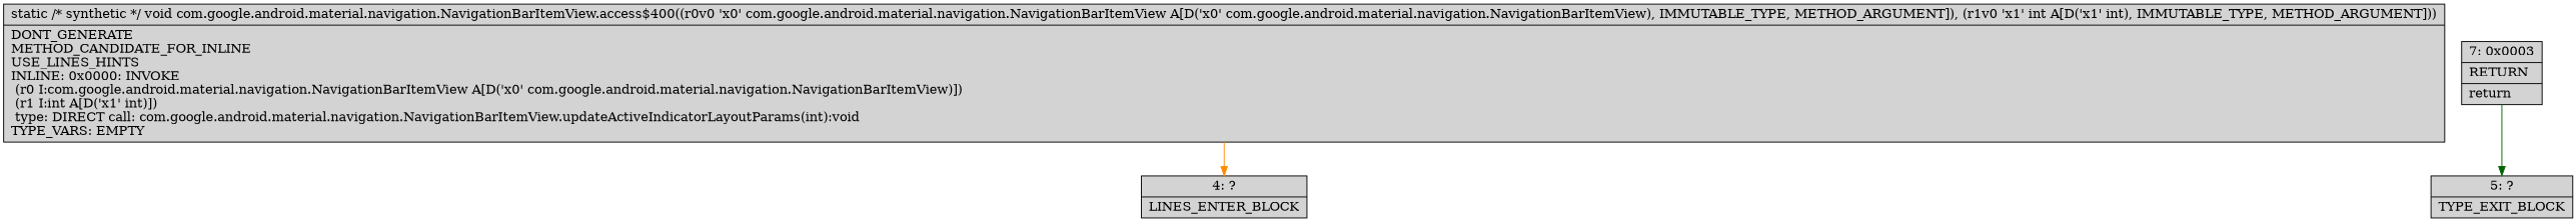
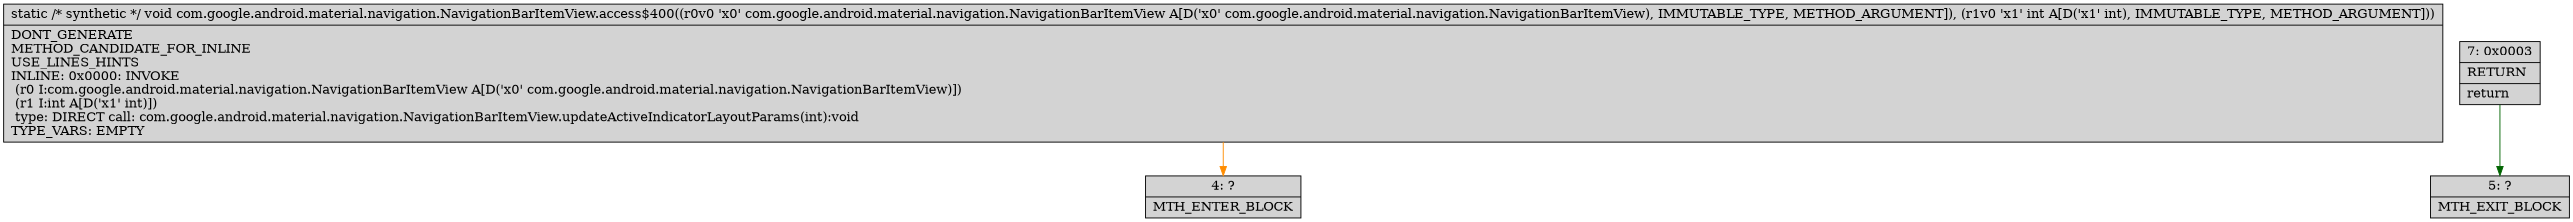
  digraph {
    node [fillcolor=lightgrey shape=record style=filled]
-   n1 [label="{4\:\ ?|LINES_ENTER_BLOCK\l}"]
+   n1 [label="{4\:\ ?|MTH_ENTER_BLOCK\l}"]
    n2 [label="{7\:\ 0x0003|RETURN\l|return\l}"]
-   n3 [label="{5\:\ ?|TYPE_EXIT_BLOCK\l}"]
+   n3 [label="{5\:\ ?|MTH_EXIT_BLOCK\l}"]
    n4 [label="{static \/* synthetic *\/ void com.google.android.material.navigation.NavigationBarItemView.access$400((r0v0 'x0' com.google.android.material.navigation.NavigationBarItemView A[D('x0' com.google.android.material.navigation.NavigationBarItemView), IMMUTABLE_TYPE, METHOD_ARGUMENT]), (r1v0 'x1' int A[D('x1' int), IMMUTABLE_TYPE, METHOD_ARGUMENT]))  | DONT_GENERATE\lMETHOD_CANDIDATE_FOR_INLINE\lUSE_LINES_HINTS\lINLINE: 0x0000: INVOKE  \l  (r0 I:com.google.android.material.navigation.NavigationBarItemView A[D('x0' com.google.android.material.navigation.NavigationBarItemView)])\l  (r1 I:int A[D('x1' int)])\l type: DIRECT call: com.google.android.material.navigation.NavigationBarItemView.updateActiveIndicatorLayoutParams(int):void\lTYPE_VARS: EMPTY\l}"]
    n2 -> n3 [color=darkgreen]
    n4 -> n1 [color=darkorange]
  }
